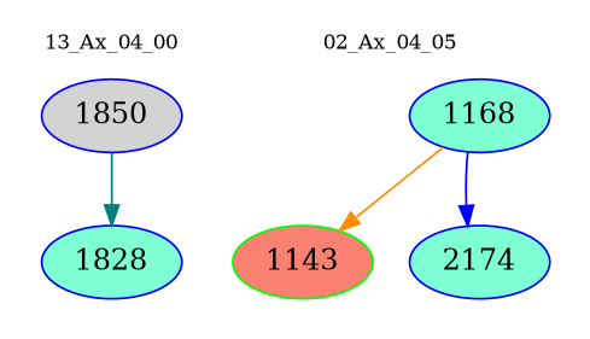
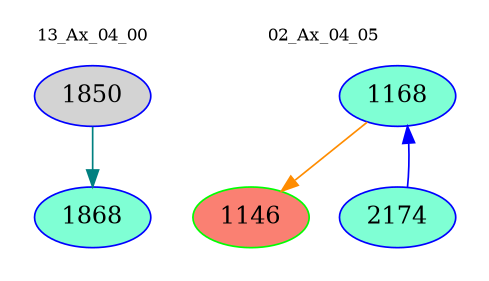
  digraph {
    node [color=blue fillcolor=aquamarine style=filled]
    n1 [fillcolor=lightgrey label=1850]
-   n2 [label=1828]
+   n2 [label=1868]
    n3 [label=1168]
-   n4 [color=green fillcolor=salmon label=1143]
+   n4 [color=green fillcolor=salmon label=1146]
    n5 [label=2174]
    subgraph cluster_1 {
      color=white
      fontsize=10
      label="13_Ax_04_00"
      n1
      n2
    }
    subgraph cluster_2 {
      color=white
      fontsize=10
      label="02_Ax_04_05"
      n3
      n4
      n5
    }
    n1 -> n2 [color=teal]
    n3 -> n4 [color=darkorange]
-   n3 -> n5 [color=blue]
+   n5 -> n3 [color=blue]
  }
